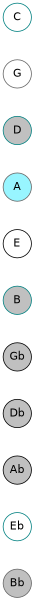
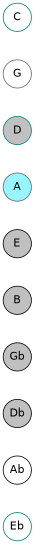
  graph {
    mindist=.1
    node [color=black fillcolor=gray fontname=Helvetica margin=0 shape=circle style=filled]
    edge [style=invis]
-   E [fillcolor=white]
-   B [color=teal]
+   E
+   B
    Gb
    Db
-   Ab
+   Ab [fillcolor=white]
    Eb [color=teal fillcolor=white]
-   Bb [color=gray40]
    C [color=teal fillcolor=white]
    G [color=gray40 fillcolor=white]
    D [color=teal]
    A [color=gray40 fillcolor=cadetblue1]
    subgraph sub_1 {
      E
      B
      Gb
      Db
      Ab
      Eb
-     Bb
      C
      G
      D
      A
    }
    E -- B
    B -- Gb
    Gb -- Db
    Db -- Ab
    Ab -- Eb
-   Eb -- Bb
    C -- G
    G -- D
    D -- A
    A -- E
  }
